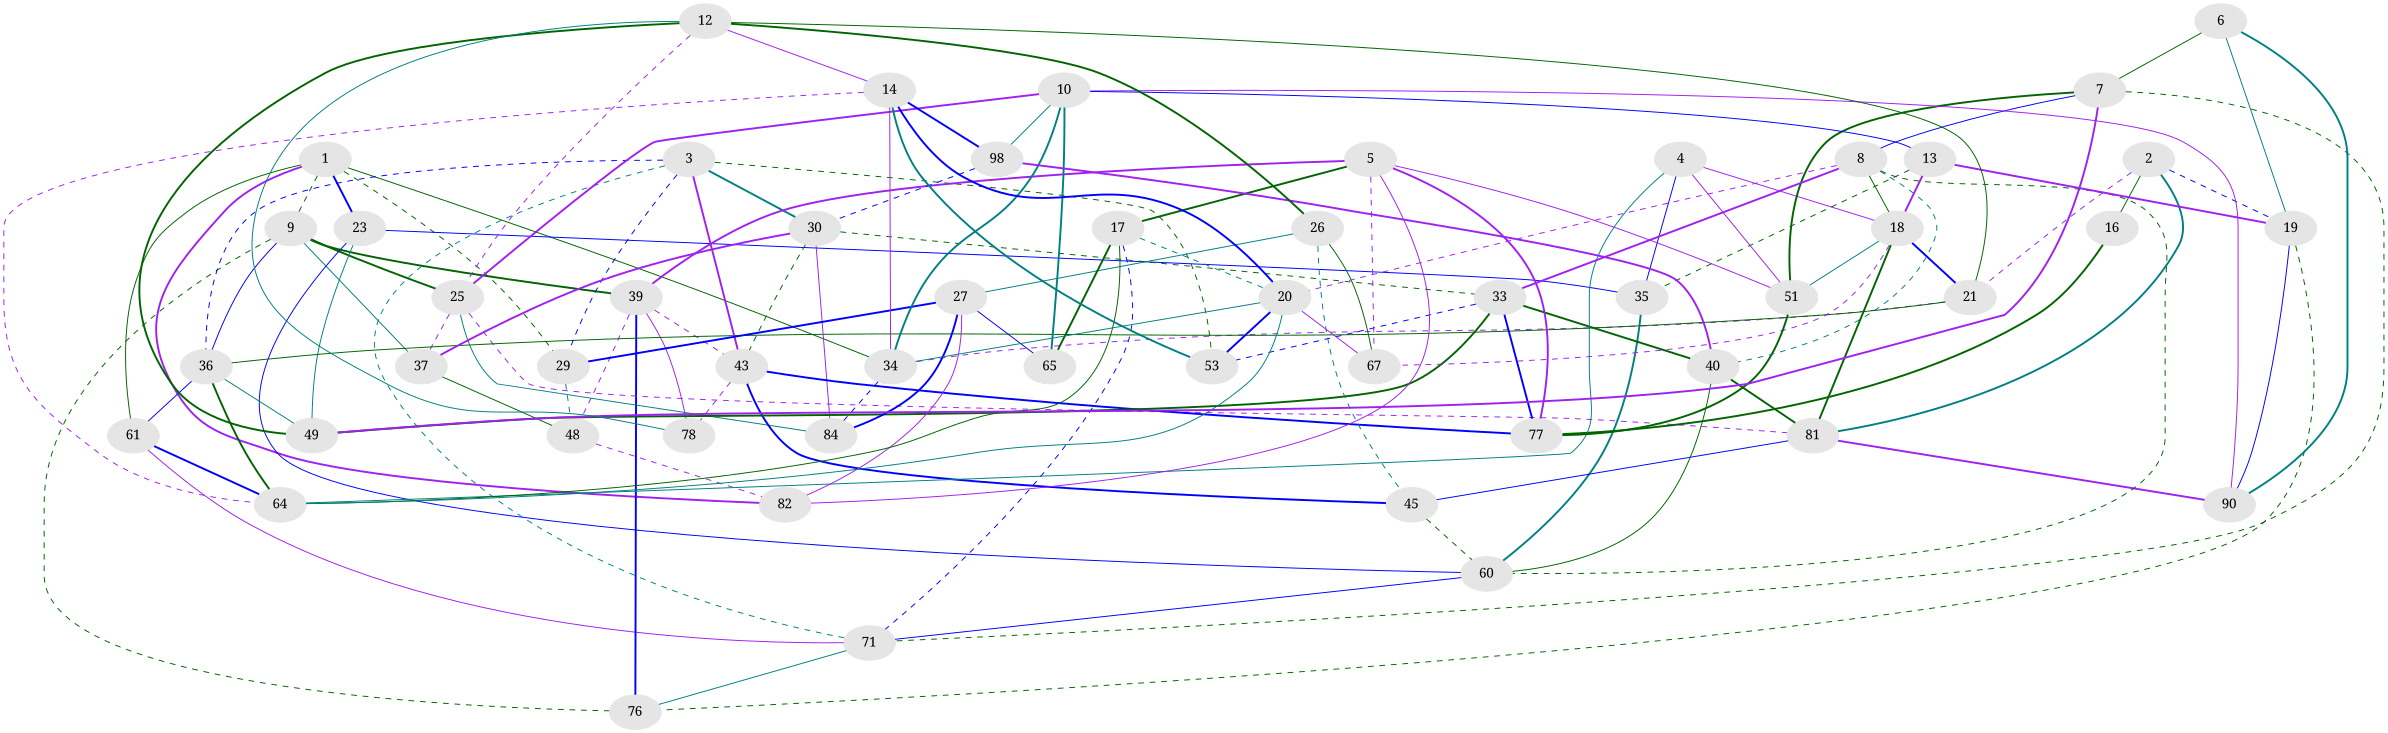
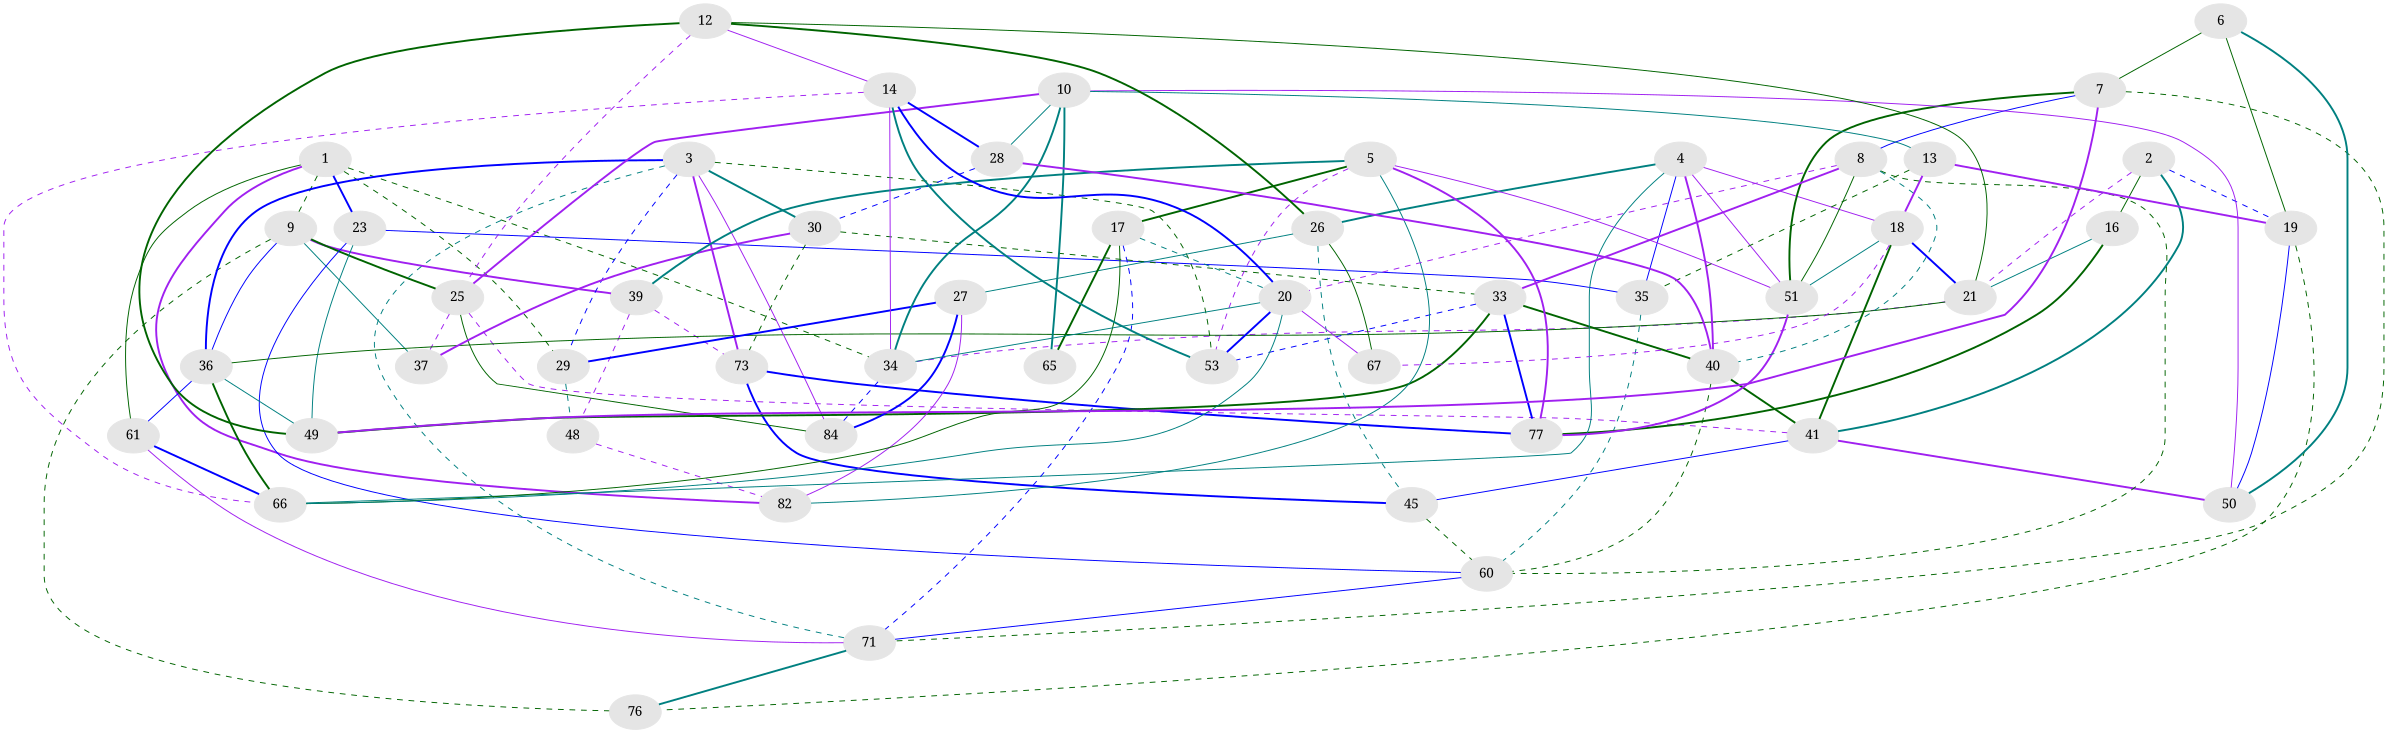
  graph {
    fontname="Noto Serif"
    node [color=gray90 fontname="Noto Serif" style=filled]
    edge [color=purple fontname="Noto Serif" style=bold]
    1 [super="+47"]
    9 [super="+22"]
    23
    29
    34 [super="+55"]
    61
    82
    36 [super="+42"]
    39 [super="+68"]
    25 [super="+64"]
    37
    76
    35
    49 [super="+54"]
    60 [super="+72"]
    48 [super="+80"]
    84
    71 [super="+86"]
-   66 [super="+69" label=64]
+   66 [super="+69"]
    2 [super="+52"]
    16
    19 [super="+74"]
    21 [super="+83"]
-   41 [super="+46" label=81]
+   41 [super="+46"]
    77 [super="+81"]
-   50 [label=90]
+   50
    45
    3 [super="+11"]
    30 [super="+62"]
-   43 [super="+63"]
+   43 [super="+63" label=73]
    53
    33 [super="+44"]
-   78
    4 [super="+15"]
    18 [super="+87"]
    26 [super="+56"]
    40 [super="+79"]
    51 [super="+73"]
    67
    27 [super="+85"]
    5 [super="+75"]
    17 [super="+59"]
    20 [super="+38"]
    65
    7 [super="+58"]
    8 [super="+70"]
    6
    10 [super="+24"]
    13
-   28 [label=98]
+   28
    12 [super="+32"]
    14 [super="+57"]
    1 -- 9 [color=darkgreen style=dashed]
    1 -- 23 [color=blue]
    1 -- 29 [color=darkgreen style=dashed]
-   1 -- 34 [color=darkgreen style=solid]
+   1 -- 34 [color=darkgreen style=dashed]
    1 -- 61 [color=darkgreen style=solid]
    1 -- 82
    9 -- 36 [color=blue style=solid]
-   9 -- 39 [color=darkgreen]
+   9 -- 39
    9 -- 25 [color=darkgreen]
    9 -- 37 [color=teal style=solid]
    9 -- 76 [color=darkgreen style=dashed]
    23 -- 35 [color=blue style=solid]
    23 -- 49 [color=teal style=solid]
    23 -- 60 [color=blue style=solid]
    29 -- 48 [color=teal style=dashed]
    34 -- 84 [color=blue style=dashed]
    61 -- 71 [style=solid]
    61 -- 66 [color=blue]
    36 -- 61 [color=blue style=solid]
    36 -- 49 [color=teal style=solid]
    36 -- 66 [color=darkgreen]
-   39 -- 76 [color=blue]
    39 -- 48 [style=dashed]
    39 -- 43 [style=dashed]
-   39 -- 78 [style=solid]
    25 -- 37 [style=dashed]
-   25 -- 84 [color=teal style=solid]
+   25 -- 84 [color=darkgreen style=solid]
    25 -- 41 [style=dashed]
-   37 -- 48 [color=darkgreen style=solid]
-   35 -- 60 [color=teal]
+   35 -- 60 [color=teal style=dashed]
    60 -- 71 [color=blue style=solid]
    48 -- 82 [style=dashed]
-   71 -- 76 [color=teal style=solid]
+   71 -- 76 [color=teal]
    2 -- 16 [color=darkgreen style=solid weight=2]
    2 -- 19 [color=blue style=dashed weight=2]
    2 -- 21 [style=dashed]
    2 -- 41 [color=teal]
+   16 -- 21 [color=teal style=solid]
    16 -- 77 [color=darkgreen]
    19 -- 76 [color=darkgreen style=dashed]
    19 -- 50 [color=blue style=solid]
    21 -- 34 [style=dashed]
    21 -- 36 [color=darkgreen style=solid]
    41 -- 50
    41 -- 45 [color=blue style=solid]
    45 -- 60 [color=darkgreen style=dashed]
    3 -- 29 [color=blue style=dashed]
-   3 -- 36 [color=blue style=dashed]
+   3 -- 36 [color=blue]
    3 -- 71 [color=teal style=dashed]
    3 -- 30 [color=teal]
    3 -- 43
    3 -- 53 [color=darkgreen style=dashed]
    30 -- 37
-   30 -- 84 [style=solid]
+   3 -- 84 [style=solid]
    30 -- 43 [color=darkgreen style=dashed]
    30 -- 33 [color=darkgreen style=dashed]
    43 -- 77 [color=blue]
    43 -- 45 [color=blue]
-   43 -- 78 [style=dashed]
    33 -- 49 [color=darkgreen]
    33 -- 77 [color=blue]
    33 -- 53 [color=blue style=dashed]
    33 -- 40 [color=darkgreen]
    4 -- 35 [color=blue style=solid]
    4 -- 66 [color=teal style=solid]
    4 -- 18 [style=solid]
+   4 -- 26 [color=teal]
+   4 -- 40
    4 -- 51 [style=solid]
    18 -- 21 [color=blue]
    18 -- 41 [color=darkgreen]
    18 -- 51 [color=teal style=solid]
    18 -- 67 [style=dashed]
    26 -- 45 [color=teal style=dashed]
    26 -- 67 [color=darkgreen style=solid]
    26 -- 27 [color=teal style=solid]
-   40 -- 60 [color=darkgreen style=solid]
+   40 -- 60 [color=darkgreen style=dashed]
    40 -- 41 [color=darkgreen]
-   51 -- 77 [color=darkgreen]
+   51 -- 77
    27 -- 29 [color=blue]
    27 -- 82 [style=solid]
    27 -- 84 [color=blue]
-   27 -- 65 [color=blue style=solid weight=2]
-   5 -- 82 [style=solid]
-   5 -- 39
+   5 -- 82 [color=teal style=solid]
+   5 -- 39 [color=teal]
    5 -- 77
    5 -- 51 [style=solid]
-   5 -- 67 [style=dashed]
+   5 -- 53 [style=dashed]
    5 -- 17 [color=darkgreen]
    17 -- 71 [color=blue style=dashed]
    17 -- 66 [color=darkgreen style=solid]
    17 -- 20 [color=teal style=dashed]
    17 -- 65 [color=darkgreen]
    20 -- 34 [color=teal style=solid]
    20 -- 66 [color=teal style=solid]
    20 -- 53 [color=blue]
    20 -- 67 [style=solid]
    7 -- 49
    7 -- 71 [color=darkgreen style=dashed]
    7 -- 51 [color=darkgreen]
    7 -- 8 [color=blue style=solid]
    8 -- 60 [color=darkgreen style=dashed]
    8 -- 33
    8 -- 40 [color=teal style=dashed]
-   8 -- 18 [color=darkgreen style=solid]
+   8 -- 51 [color=darkgreen style=solid]
    8 -- 20 [style=dashed]
-   6 -- 19 [color=teal style=solid]
+   6 -- 19 [color=darkgreen style=solid]
    6 -- 50 [color=teal]
    6 -- 7 [color=darkgreen style=solid weight=2]
    10 -- 34 [color=teal]
    10 -- 25
    10 -- 50 [style=solid]
    10 -- 65 [color=teal]
-   10 -- 13 [color=blue style=solid]
+   10 -- 13 [color=teal style=solid]
    10 -- 28 [color=teal style=solid]
    13 -- 35 [color=darkgreen style=dashed]
    13 -- 19
    13 -- 18
    28 -- 30 [color=blue style=dashed]
    28 -- 40
    12 -- 25 [style=dashed]
    12 -- 49 [color=darkgreen]
    12 -- 21 [color=darkgreen style=solid]
-   12 -- 78 [color=teal style=solid]
    12 -- 26 [color=darkgreen]
    12 -- 14 [style=solid]
    14 -- 34 [style=solid]
    14 -- 66 [style=dashed]
    14 -- 53 [color=teal]
    14 -- 20 [color=blue]
    14 -- 28 [color=blue]
  }
